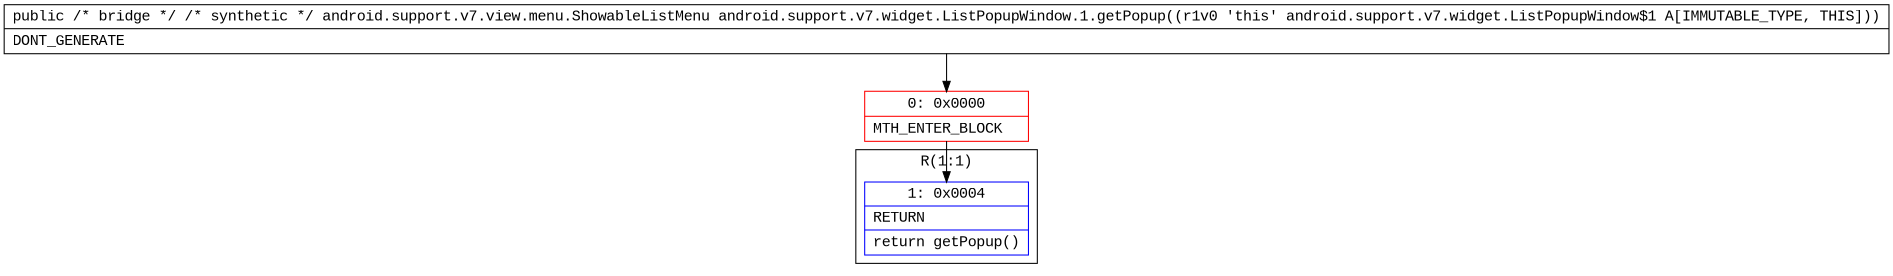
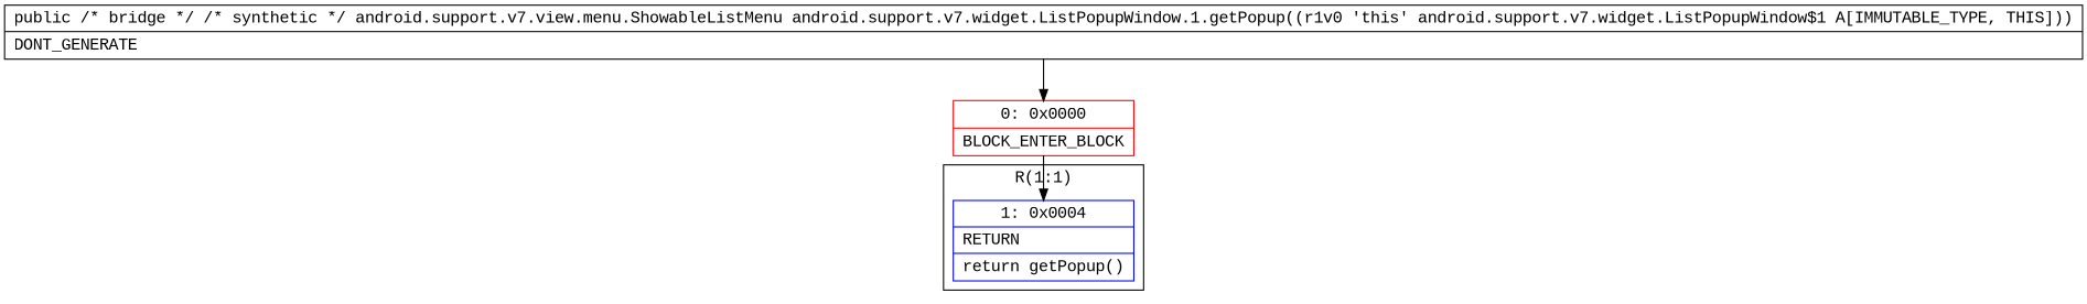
  digraph {
    fontname="Liberation Mono"
    node [shape=record fontname="Liberation Mono"]
    edge [fontname="Liberation Mono"]
    n1 [color=blue label="{1\:\ 0x0004|RETURN\l|return getPopup()\l}"]
-   n2 [color=red label="{0\:\ 0x0000|MTH_ENTER_BLOCK\l}"]
+   n2 [color=red label="{0\:\ 0x0000|BLOCK_ENTER_BLOCK\l}"]
    n3 [label="{public \/* bridge *\/ \/* synthetic *\/ android.support.v7.view.menu.ShowableListMenu android.support.v7.widget.ListPopupWindow.1.getPopup((r1v0 'this' android.support.v7.widget.ListPopupWindow$1 A[IMMUTABLE_TYPE, THIS]))  | DONT_GENERATE\l}"]
    subgraph cluster_1 {
      label="R(1:1)"
      n1
    }
    n2 -> n1
    n3 -> n2
  }
